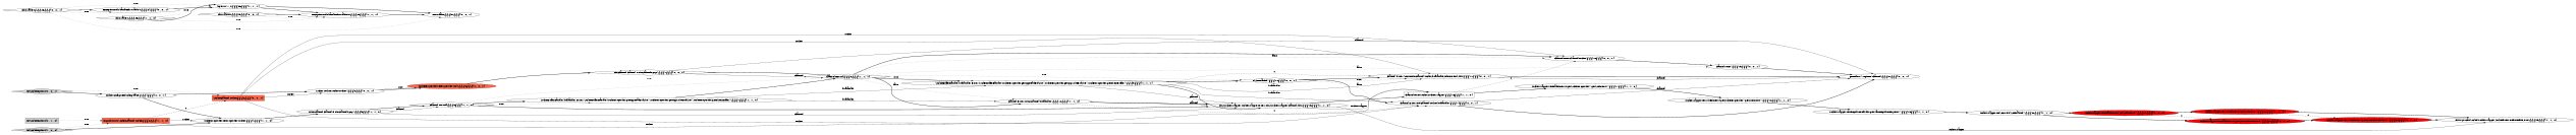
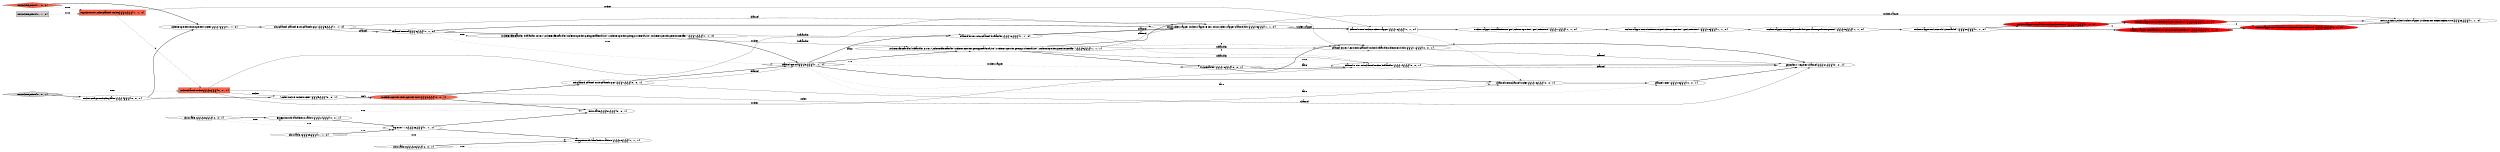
  digraph {
    rankdir=LR
    node [fillcolor=white shape=ellipse style=filled]
    edge [style=bold]
-   n1 [label="NioChannel channel = nioChannels.pop()@@@7@@@['0', '0', '1']" shape=diamond]
+   n1 [label="NioChannel channel = nioChannels.pop()@@@7@@@['0', '0', '1']"]
    n2 [label="channel == null@@@8@@@['1', '1', '1']" shape=diamond]
    n3 [label="getPoller0().register(channel)@@@21@@@['0', '0', '1']"]
    n4 [label="isSSLEnabled()@@@10@@@['0', '0', '1']" shape=diamond]
    n5 [label="SocketBufferHandler bufhandler = new SocketBufferHandler(socketProperties.getAppReadBufSize(),socketProperties.getAppWriteBufSize(),socketProperties.getDirectBuffer())@@@9@@@['1', '1', '1']"]
    n6 [label="channel.reset()@@@19@@@['0', '0', '1']"]
    n7 [label="channel.setIOChannel(socket)@@@18@@@['0', '0', '1']"]
    n8 [label="channel = new Nio2Channel(bufhandler)@@@12@@@['1', '1', '0']"]
    n9 [label="Nio2SocketWrapper socketWrapper = new Nio2SocketWrapper(channel,this)@@@15@@@['1', '1', '0']"]
    n10 [label="return processSocket(socketWrapper,SocketEvent.OPEN_READ,true)@@@23@@@['1', '1', '0']"]
    n11 [label="channel.reset(socket,socketWrapper)@@@16@@@['1', '1', '0']" shape=box]
    n12 [label="socketWrapper.setReadTimeout(getSocketProperties().getSoTimeout())@@@17@@@['1', '1', '0']"]
    n13 [label="Throwable t@@@25@@@['1', '1', '0']" shape=diamond]
    n14 [label="log.error(\"\",t)@@@26@@@['1', '1', '1']"]
    n15 [label="ExceptionUtils.handleThrowable(tt)@@@29@@@['1', '1', '1']"]
    n16 [label="return false@@@31@@@['0', '0', '1']"]
-   n17 [fillcolor=lightgray label="setSocketOptions['1', '0', '0']" shape=diamond]
+   n17 [fillcolor=tomato label="setSocketOptions['1', '0', '0']" shape=diamond]
    n18 [fillcolor=tomato label="AsynchronousSocketChannel socket@@@2@@@['1', '1', '0']" shape=box]
    n19 [label="socketProperties.setProperties(socket)@@@4@@@['1', '1', '0']"]
    n20 [fillcolor=tomato label="SocketChannel socket@@@2@@@['0', '0', '1']" shape=box]
    n21 [label="Nio2Channel channel = nioChannels.pop()@@@5@@@['1', '1', '0']"]
    n22 [label="Throwable t@@@23@@@['0', '0', '1']" shape=diamond]
    n23 [label="ExceptionUtils.handleThrowable(t)@@@24@@@['0', '0', '1']"]
    n24 [fillcolor=tomato label="socketProperties.setProperties(sock)@@@6@@@['0', '0', '1']"]
    n25 [label="channel = new SecureNioChannel(socket,bufhandler,selectorPool,this)@@@11@@@['0', '0', '1']"]
    n26 [label="channel = new NioChannel(socket,bufhandler)@@@14@@@['0', '0', '1']"]
    n27 [label="channel == null@@@6@@@['1', '1', '0']" shape=diamond]
    n28 [label="SocketBufferHandler bufhandler = new SocketBufferHandler(socketProperties.getAppReadBufSize(),socketProperties.getAppWriteBufSize(),socketProperties.getDirectBuffer())@@@7@@@['1', '1', '0']"]
    n29 [label="socketWrapper.setKeepAliveLeft(this.getMaxKeepAliveRequests())@@@19@@@['1', '1', '0']"]
    n30 [label="socketWrapper.setSecure(isSSLEnabled())@@@20@@@['1', '1', '0']"]
    n31 [fillcolor=red label="socketWrapper.setReadTimeout(getConnectionTimeout())@@@21@@@['0', '1', '0']"]
    n32 [fillcolor=red label="socketWrapper.setReadTimeout(getSoTimeout())@@@21@@@['1', '0', '0']"]
    n33 [fillcolor=red label="socketWrapper.setWriteTimeout(getConnectionTimeout())@@@22@@@['0', '1', '0']"]
    n34 [label="socketWrapper.setWriteTimeout(getSocketProperties().getSoTimeout())@@@18@@@['1', '1', '0']"]
    n35 [label="Throwable tt@@@28@@@['0', '0', '1']" shape=diamond]
    n36 [fillcolor=red label="socketWrapper.setWriteTimeout(getSoTimeout())@@@22@@@['1', '0', '0']"]
    n37 [label="Socket sock = socket.socket()@@@5@@@['0', '0', '1']"]
    n38 [fillcolor=lightgray label="setSocketOptions['0', '0', '1']" shape=diamond]
    n39 [label="socket.configureBlocking(false)@@@4@@@['0', '0', '1']"]
    n40 [fillcolor=lightgray label="setSocketOptions['0', '1', '0']" shape=box]
    n1 -> n2
    n1 -> n2 [label=channel style=solid]
    n1 -> n3 [label=channel style=solid]
-   n2 -> n4 [label=true style=dotted]
+   n2 -> n4 [label=socketWrapper style=dotted]
    n2 -> n5 [label=true style=dotted]
    n2 -> n5
    n2 -> n6 [label=false style=dotted]
    n2 -> n7 [label=false style=dotted]
    n2 -> n7
    n2 -> n8
    n2 -> n8 [label=false style=dotted]
    n4 -> n25 [label=true style=dotted]
    n4 -> n25
    n4 -> n26
    n4 -> n26 [label=false style=dotted]
    n5 -> n4
    n5 -> n9 [label=channel style=solid]
    n5 -> n9
    n5 -> n25 [label=bufhandler style=solid]
    n5 -> n25 [label=0 style=dashed]
    n5 -> n26 [label=bufhandler style=solid]
    n6 -> n3
    n7 -> n6
    n8 -> n9 [label=channel style=solid]
    n8 -> n9
    n8 -> n26 [label=0 style=dashed]
    n9 -> n10 [label=socketWrapper style=solid]
    n9 -> n11 [label=socketWrapper style=solid]
    n9 -> n11
    n11 -> n7 [label=0 style=dashed]
    n11 -> n12
    n12 -> n34
    n13 -> n14 [label=true style=dotted]
    n13 -> n14
    n13 -> n15 [label=true style=dotted]
    n14 -> n15
    n14 -> n16
-   n15 -> n16
+   n24 -> n16
    n17 -> n18 [label=true style=dotted]
    n17 -> n19
    n18 -> n11 [label=socket style=solid]
-   n18 -> n19 [label=socket style=solid]
    n18 -> n20 [label=0 style=dashed]
    n19 -> n21
    n20 -> n7 [label=socket style=solid]
    n20 -> n25 [label=socket style=solid]
    n20 -> n26 [label=socket style=solid]
    n20 -> n37 [label=socket style=solid]
    n21 -> n9 [label=channel style=solid]
    n21 -> n27
    n21 -> n27 [label=channel style=solid]
    n22 -> n14 [label=true style=dotted]
    n22 -> n16 [label=true style=dotted]
    n22 -> n23
    n22 -> n23 [label=true style=dotted]
    n23 -> n14
    n24 -> n1
    n25 -> n3
    n25 -> n3 [label=channel style=solid]
    n26 -> n3
    n26 -> n3 [label=channel style=solid]
    n27 -> n2 [label=true style=dotted]
    n27 -> n9
    n27 -> n28
    n27 -> n28 [label=true style=dotted]
    n28 -> n2
    n28 -> n5 [label=bufhandler style=solid]
    n28 -> n8 [label=bufhandler style=solid]
    n29 -> n30
    n30 -> n31
    n30 -> n32
    n31 -> n33
    n32 -> n31 [label=0 style=dashed]
    n32 -> n36
    n33 -> n10
    n34 -> n29
    n35 -> n15
    n35 -> n15 [label=true style=dotted]
    n36 -> n10
    n36 -> n33 [label=0 style=dashed]
    n37 -> n24
    n37 -> n24 [label=sock style=solid]
    n38 -> n20 [label=true style=dotted]
    n38 -> n39
    n39 -> n19
    n39 -> n37
    n40 -> n18 [label=true style=dotted]
  }
